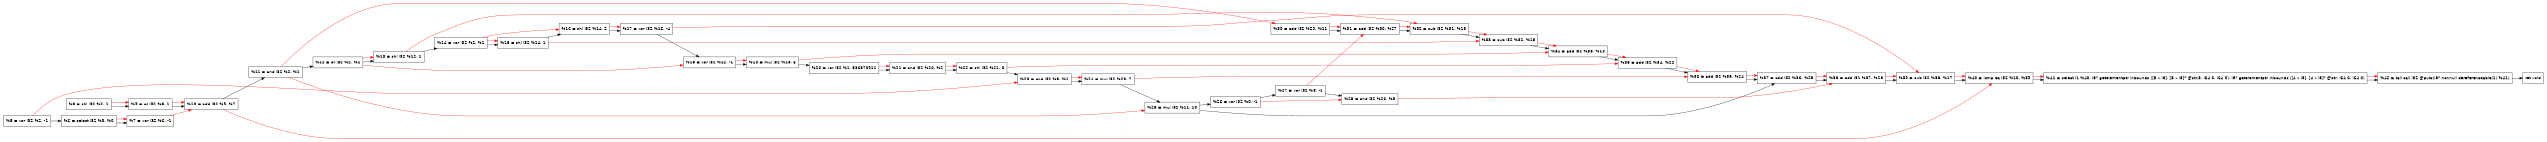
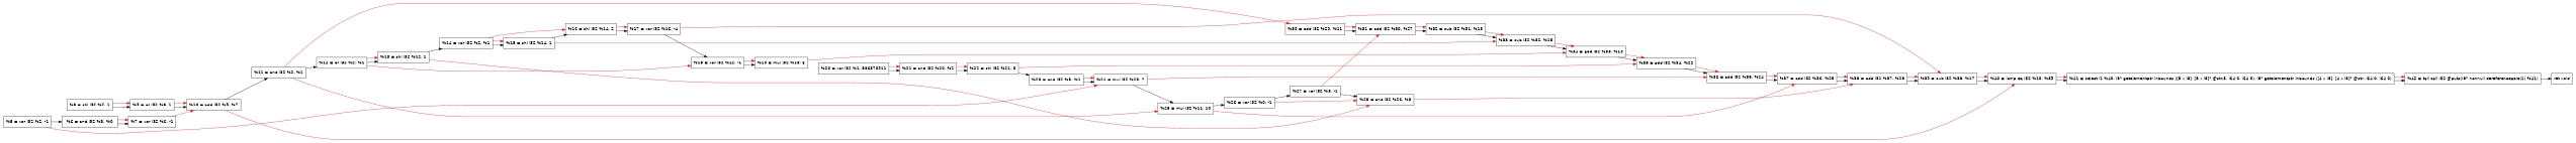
  digraph {
    fontname="DejaVu Sans"
    rankdir=LR
    node [fontname="DejaVu Sans" shape=record]
    edge [fontname="DejaVu Sans" color=red]
    n1 [label="  %5 = xor i32 %2, -1"]
-   n2 [label="%6 = select i32 %3, %0"]
+   n2 [label="  %6 = and i32 %3, %0"]
    n3 [label="  %23 = and i32 %5, %1"]
    n4 [label="  %7 = xor i32 %6, -1"]
    n5 [label="  %24 = mul i32 %23, 7"]
    n6 [label="  %10 = add i32 %9, %7"]
    n7 [label="  %8 = shl i32 %2, 1"]
    n8 [label="  %9 = or i32 %8, 1"]
    n9 [label="  %11 = and i32 %2, %1"]
    n10 [label="  %40 = icmp eq i32 %10, %39"]
    n11 [label="  %12 = or i32 %2, %1"]
    n12 [label="  %25 = mul i32 %11, 10"]
    n13 [label="  %30 = add i32 %29, %11"]
    n14 [label="  %41 = select i1 %40, i8* getelementptr inbounds ([5 x i8], [5 x i8]* @str.3, i64 0, i64 0), i8* getelementptr inbounds ([4 x i8], [4 x i8]* @str, i64 0, i64 0)"]
    n15 [label="  %13 = shl i32 %12, 1"]
    n16 [label="  %18 = xor i32 %12, -1"]
    n17 [label="  %26 = xor i32 %0, -1"]
    n18 [label="  %37 = add i32 %36, %25"]
    n19 [label="  %31 = add i32 %30, %27"]
    n20 [label="  %14 = xor i32 %2, %1"]
    n21 [label="  %32 = sub i32 %31, %13"]
    n22 [label="  %19 = mul i32 %18, 6"]
    n23 [label="  %15 = shl i32 %14, 1"]
    n24 [label="  %16 = shl i32 %14, 2"]
    n25 [label="  %33 = sub i32 %32, %15"]
    n26 [label="  %17 = xor i32 %16, -4"]
    n27 [label="  %34 = add i32 %33, %19"]
    n28 [label="  %39 = sub i32 %38, %17"]
    n29 [label="  %20 = xor i32 %1, 536870911"]
    n30 [label="  %21 = and i32 %20, %2"]
    n31 [label="  %35 = add i32 %34, %22"]
    n32 [label="  %22 = shl i32 %21, 3"]
    n33 [label="  %36 = add i32 %35, %24"]
    n34 [label="  %27 = xor i32 %3, -1"]
    n35 [label="  %28 = and i32 %26, %3"]
    n36 [label="%38 = add i31 %37, %28"]
    n37 [label="  %42 = tail call i32 @puts(i8* nonnull dereferenceable(1) %41)"]
    n38 [label="  ret void"]
    n1 -> n2 [color=""]
-   n1 -> n3
+   n1 -> n5
    n2 -> n4 [color=""]
    n2 -> n4
    n3 -> n5 [color=""]
    n3 -> n5
    n4 -> n6
    n5 -> n12 [color=""]
    n5 -> n33
    n6 -> n9 [color=""]
    n6 -> n10
    n7 -> n8 [color=""]
    n7 -> n8
    n8 -> n6 [color=""]
    n8 -> n6
    n9 -> n11 [color=""]
    n9 -> n12
    n9 -> n13
    n10 -> n14 [color=""]
    n10 -> n14
    n11 -> n15 [color=""]
    n11 -> n15
    n11 -> n16
    n12 -> n17 [color=""]
-   n12 -> n18 [color=black]
+   n12 -> n18
    n13 -> n19 [color=""]
    n13 -> n19
    n14 -> n37 [color=""]
    n14 -> n37
    n15 -> n20 [color=""]
-   n15 -> n21
+   n15 -> n35
    n16 -> n22 [color=""]
    n16 -> n22
    n17 -> n34 [color=""]
    n17 -> n35
    n18 -> n36 [color=""]
    n18 -> n36
    n19 -> n21 [color=""]
    n19 -> n21
    n20 -> n23 [color=""]
    n20 -> n23
    n20 -> n24
    n21 -> n25 [color=""]
    n21 -> n25
    n22 -> n27
-   n22 -> n29 [color=""]
    n23 -> n24 [color=""]
    n23 -> n25
    n24 -> n26 [color=""]
    n24 -> n26
    n25 -> n27 [color=""]
    n25 -> n27
    n26 -> n16 [color=""]
    n26 -> n28
    n27 -> n31 [color=""]
    n27 -> n31
    n28 -> n10 [color=""]
    n28 -> n10
    n29 -> n30 [color=""]
    n29 -> n30
    n30 -> n32 [color=""]
    n30 -> n32
    n31 -> n33 [color=""]
    n31 -> n33
    n32 -> n3 [color=""]
    n32 -> n31
    n33 -> n18 [color=""]
    n33 -> n18
    n34 -> n19
    n34 -> n35 [color=""]
    n35 -> n36
    n36 -> n28 [color=""]
    n36 -> n28
    n37 -> n38 [color=""]
  }
